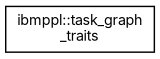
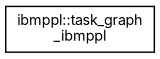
  digraph {
    rankdir=LR
    fontname=Inter
-   n1 [color=black fillcolor=white fontname=Inter fontsize=10 height=0.2 label="ibmppl::task_graph\l_traits" shape=record style=filled width=0.4]
+   n1 [color=black fillcolor=white fontname=Inter fontsize=10 height=0.2 label="ibmppl::task_graph\l_ibmppl" shape=record style=filled width=0.4]
  }
